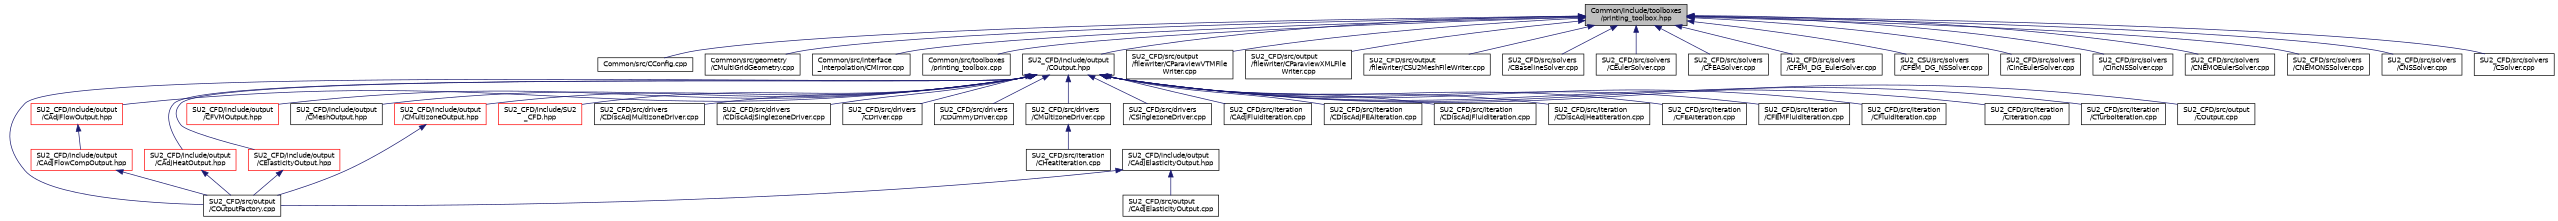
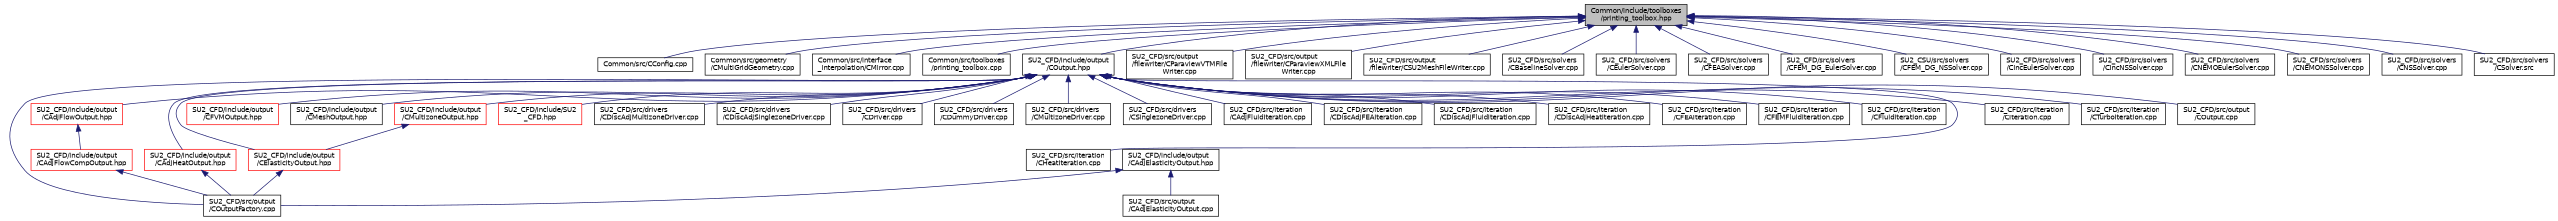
  digraph {
    node [color=black fillcolor=white fontname=Helvetica fontsize=10 shape=record style=filled]
    edge [color=midnightblue dir=back fontname=Helvetica fontsize=10 labelfontname=Helvetica labelfontsize=10 style=solid]
    n1 [fillcolor=grey75 fontcolor=black height=0.2 label="Common/include/toolboxes\l/printing_toolbox.hpp" width=0.4]
    n2 [height=0.2 label="Common/src/CConfig.cpp" width=0.4]
    n3 [height=0.2 label="Common/src/geometry\l/CMultiGridGeometry.cpp" width=0.4]
    n4 [height=0.2 label="Common/src/interface\l_interpolation/CMirror.cpp" width=0.4]
    n5 [height=0.2 label="Common/src/toolboxes\l/printing_toolbox.cpp" width=0.4]
    n6 [height=0.2 label="SU2_CFD/include/output\l/COutput.hpp" width=0.4]
    n7 [height=0.2 label="SU2_CFD/src/output\l/filewriter/CParaviewVTMFile\lWriter.cpp" width=0.4]
    n8 [height=0.2 label="SU2_CFD/src/output\l/filewriter/CParaviewXMLFile\lWriter.cpp" width=0.4]
    n9 [height=0.2 label="SU2_CFD/src/output\l/filewriter/CSU2MeshFileWriter.cpp" width=0.4]
    n10 [height=0.2 label="SU2_CFD/src/solvers\l/CBaselineSolver.cpp" width=0.4]
    n11 [height=0.2 label="SU2_CFD/src/solvers\l/CEulerSolver.cpp" width=0.4]
    n12 [height=0.2 label="SU2_CFD/src/solvers\l/CFEASolver.cpp" width=0.4]
    n13 [height=0.2 label="SU2_CFD/src/solvers\l/CFEM_DG_EulerSolver.cpp" width=0.4]
    n14 [height=0.2 label="SU2_CSU/src/solvers\l/CFEM_DG_NSSolver.cpp" width=0.4]
    n15 [height=0.2 label="SU2_CFD/src/solvers\l/CIncEulerSolver.cpp" width=0.4]
    n16 [height=0.2 label="SU2_CFD/src/solvers\l/CIncNSSolver.cpp" width=0.4]
    n17 [height=0.2 label="SU2_CFD/src/solvers\l/CNEMOEulerSolver.cpp" width=0.4]
    n18 [height=0.2 label="SU2_CFD/src/solvers\l/CNEMONSSolver.cpp" width=0.4]
    n19 [height=0.2 label="SU2_CFD/src/solvers\l/CNSSolver.cpp" width=0.4]
-   n20 [height=0.2 label="SU2_CFD/src/solvers\l/CSolver.cpp" width=0.4]
+   n20 [height=0.2 label="SU2_CFD/src/solvers\l/CSolver.src" width=0.4]
    n21 [height=0.2 label="SU2_CFD/src/output\l/COutputFactory.cpp" width=0.4]
    n22 [color=red height=0.2 label="SU2_CFD/include/output\l/CAdjFlowOutput.hpp" width=0.4]
    n23 [color=red height=0.2 label="SU2_CFD/include/output\l/CAdjHeatOutput.hpp" width=0.4]
    n24 [color=red height=0.2 label="SU2_CFD/include/output\l/CElasticityOutput.hpp" width=0.4]
    n25 [color=red height=0.2 label="SU2_CFD/include/output\l/CFVMOutput.hpp" width=0.4]
    n26 [height=0.2 label="SU2_CFD/include/output\l/CMeshOutput.hpp" width=0.4]
    n27 [color=red height=0.2 label="SU2_CFD/include/output\l/CMultizoneOutput.hpp" width=0.4]
    n28 [color=red height=0.2 label="SU2_CFD/include/SU2\l_CFD.hpp" width=0.4]
    n29 [height=0.2 label="SU2_CFD/src/drivers\l/CDiscAdjMultizoneDriver.cpp" width=0.4]
    n30 [height=0.2 label="SU2_CFD/src/drivers\l/CDiscAdjSinglezoneDriver.cpp" width=0.4]
    n31 [height=0.2 label="SU2_CFD/src/drivers\l/CDriver.cpp" width=0.4]
    n32 [height=0.2 label="SU2_CFD/src/drivers\l/CDummyDriver.cpp" width=0.4]
    n33 [height=0.2 label="SU2_CFD/src/drivers\l/CMultizoneDriver.cpp" width=0.4]
    n34 [height=0.2 label="SU2_CFD/src/drivers\l/CSinglezoneDriver.cpp" width=0.4]
    n35 [height=0.2 label="SU2_CFD/src/iteration\l/CAdjFluidIteration.cpp" width=0.4]
    n36 [height=0.2 label="SU2_CFD/src/iteration\l/CDiscAdjFEAIteration.cpp" width=0.4]
    n37 [height=0.2 label="SU2_CFD/src/iteration\l/CDiscAdjFluidIteration.cpp" width=0.4]
    n38 [height=0.2 label="SU2_CFD/src/iteration\l/CDiscAdjHeatIteration.cpp" width=0.4]
    n39 [height=0.2 label="SU2_CFD/src/iteration\l/CFEAIteration.cpp" width=0.4]
    n40 [height=0.2 label="SU2_CFD/src/iteration\l/CFEMFluidIteration.cpp" width=0.4]
    n41 [height=0.2 label="SU2_CFD/src/iteration\l/CFluidIteration.cpp" width=0.4]
    n42 [height=0.2 label="SU2_CFD/src/iteration\l/CHeatIteration.cpp" width=0.4]
    n43 [height=0.2 label="SU2_CFD/src/iteration\l/CIteration.cpp" width=0.4]
    n44 [height=0.2 label="SU2_CFD/src/iteration\l/CTurboIteration.cpp" width=0.4]
    n45 [height=0.2 label="SU2_CFD/src/output\l/COutput.cpp" width=0.4]
    n46 [height=0.2 label="SU2_CFD/include/output\l/CAdjElasticityOutput.hpp" width=0.4]
    n47 [height=0.2 label="SU2_CFD/src/output\l/CAdjElasticityOutput.cpp" width=0.4]
    n48 [color=red height=0.2 label="SU2_CFD/include/output\l/CAdjFlowCompOutput.hpp" width=0.4]
    n1 -> n2
    n1 -> n3
    n1 -> n4
    n1 -> n5
    n1 -> n6
    n1 -> n7
    n1 -> n8
    n1 -> n9
    n1 -> n10
    n1 -> n11
    n1 -> n12
    n1 -> n13
    n1 -> n14
    n1 -> n15
    n1 -> n16
    n1 -> n17
    n1 -> n18
    n1 -> n19
    n1 -> n20
    n6 -> n21
    n6 -> n22
    n6 -> n23
    n6 -> n24
    n6 -> n25
    n6 -> n26
    n6 -> n27
    n6 -> n28
    n6 -> n29
    n6 -> n30
    n6 -> n31
    n6 -> n32
    n6 -> n33
    n6 -> n34
    n6 -> n35
    n6 -> n36
    n6 -> n37
    n6 -> n38
    n6 -> n39
    n6 -> n40
    n6 -> n41
-   n33 -> n42
+   n6 -> n42
    n6 -> n43
    n6 -> n44
    n6 -> n45
    n22 -> n48
    n23 -> n21
    n24 -> n21
-   n27 -> n21
+   n27 -> n24
    n46 -> n21
    n46 -> n47
    n48 -> n21
  }
